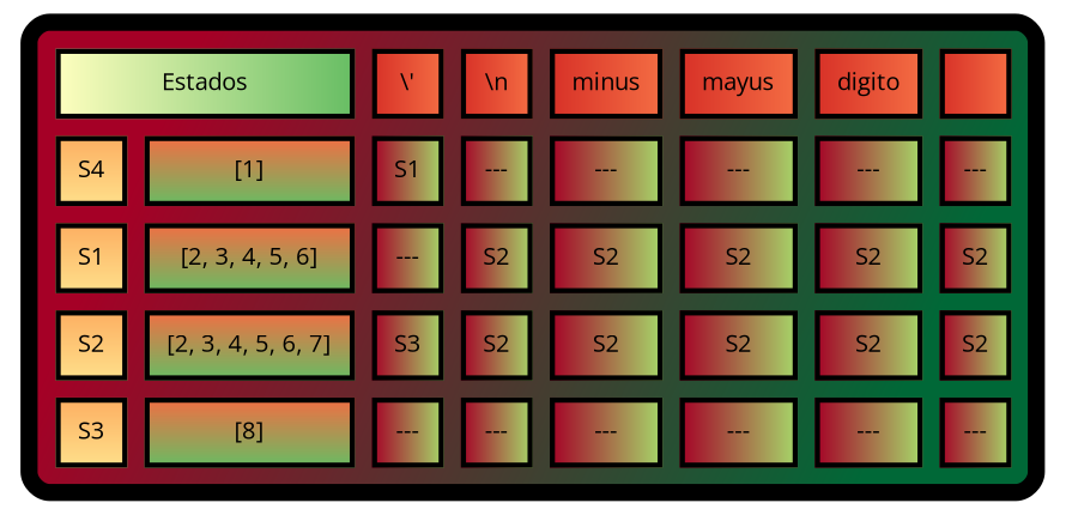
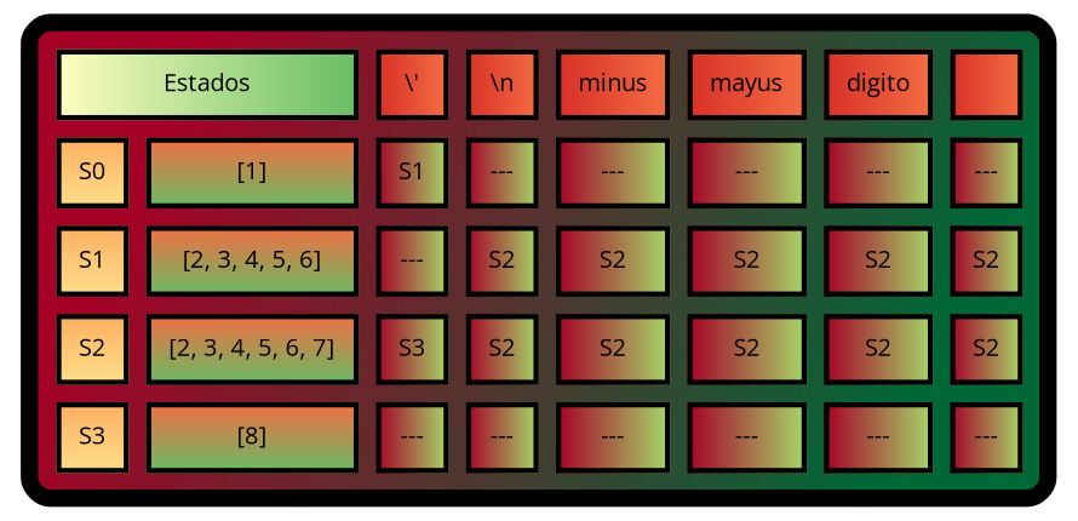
  digraph {
    fontname="Open Sans"
-   n1 [label=< <TABLE border="10" cellspacing="10" cellpadding="10" style="rounded" bgcolor="/rdylgn11/1:/rdylgn11/11" gradientangle="315"> <TR> <TD border="3" colspan="2"  bgcolor="/rdylgn11/6:/rdylgn11/9">Estados</TD> <TD border="3"  bgcolor="/rdylgn11/2:/rdylgn11/3">\'</TD> <TD border="3"  bgcolor="/rdylgn11/2:/rdylgn11/3">\n</TD> <TD border="3"  bgcolor="/rdylgn11/2:/rdylgn11/3">minus</TD> <TD border="3"  bgcolor="/rdylgn11/2:/rdylgn11/3">mayus</TD> <TD border="3"  bgcolor="/rdylgn11/2:/rdylgn11/3">digito</TD> <TD border="3"  bgcolor="/rdylgn11/2:/rdylgn11/3"> </TD> </TR> <TR> <TD border="3" bgcolor="/rdylgn11/4:/rdylgn11/5" gradientangle="270">S4</TD> <TD border="3" bgcolor="/rdylgn11/3:/rdylgn11/9" gradientangle="270">[1]</TD> <TD border="3"  bgcolor="/rdylgn11/1:/rdylgn11/8">S1</TD> <TD border="3"  bgcolor="/rdylgn11/1:/rdylgn11/8">---</TD> <TD border="3"  bgcolor="/rdylgn11/1:/rdylgn11/8">---</TD> <TD border="3"  bgcolor="/rdylgn11/1:/rdylgn11/8">---</TD> <TD border="3"  bgcolor="/rdylgn11/1:/rdylgn11/8">---</TD> <TD border="3"  bgcolor="/rdylgn11/1:/rdylgn11/8">---</TD> </TR> <TR> <TD border="3" bgcolor="/rdylgn11/4:/rdylgn11/5" gradientangle="270">S1</TD> <TD border="3" bgcolor="/rdylgn11/3:/rdylgn11/9" gradientangle="270">[2, 3, 4, 5, 6]</TD> <TD border="3"  bgcolor="/rdylgn11/1:/rdylgn11/8">---</TD> <TD border="3"  bgcolor="/rdylgn11/1:/rdylgn11/8">S2</TD> <TD border="3"  bgcolor="/rdylgn11/1:/rdylgn11/8">S2</TD> <TD border="3"  bgcolor="/rdylgn11/1:/rdylgn11/8">S2</TD> <TD border="3"  bgcolor="/rdylgn11/1:/rdylgn11/8">S2</TD> <TD border="3"  bgcolor="/rdylgn11/1:/rdylgn11/8">S2</TD> </TR> <TR> <TD border="3" bgcolor="/rdylgn11/4:/rdylgn11/5" gradientangle="270">S2</TD> <TD border="3" bgcolor="/rdylgn11/3:/rdylgn11/9" gradientangle="270">[2, 3, 4, 5, 6, 7]</TD> <TD border="3"  bgcolor="/rdylgn11/1:/rdylgn11/8">S3</TD> <TD border="3"  bgcolor="/rdylgn11/1:/rdylgn11/8">S2</TD> <TD border="3"  bgcolor="/rdylgn11/1:/rdylgn11/8">S2</TD> <TD border="3"  bgcolor="/rdylgn11/1:/rdylgn11/8">S2</TD> <TD border="3"  bgcolor="/rdylgn11/1:/rdylgn11/8">S2</TD> <TD border="3"  bgcolor="/rdylgn11/1:/rdylgn11/8">S2</TD> </TR> <TR> <TD border="3" bgcolor="/rdylgn11/4:/rdylgn11/5" gradientangle="270">S3</TD> <TD border="3" bgcolor="/rdylgn11/3:/rdylgn11/9" gradientangle="270">[8]</TD> <TD border="3"  bgcolor="/rdylgn11/1:/rdylgn11/8">---</TD> <TD border="3"  bgcolor="/rdylgn11/1:/rdylgn11/8">---</TD> <TD border="3"  bgcolor="/rdylgn11/1:/rdylgn11/8">---</TD> <TD border="3"  bgcolor="/rdylgn11/1:/rdylgn11/8">---</TD> <TD border="3"  bgcolor="/rdylgn11/1:/rdylgn11/8">---</TD> <TD border="3"  bgcolor="/rdylgn11/1:/rdylgn11/8">---</TD> </TR> </TABLE> > shape=plaintext fontname="Open Sans"]
+   n1 [label=< <TABLE border="10" cellspacing="10" cellpadding="10" style="rounded" bgcolor="/rdylgn11/1:/rdylgn11/11" gradientangle="315"> <TR> <TD border="3" colspan="2"  bgcolor="/rdylgn11/6:/rdylgn11/9">Estados</TD> <TD border="3"  bgcolor="/rdylgn11/2:/rdylgn11/3">\'</TD> <TD border="3"  bgcolor="/rdylgn11/2:/rdylgn11/3">\n</TD> <TD border="3"  bgcolor="/rdylgn11/2:/rdylgn11/3">minus</TD> <TD border="3"  bgcolor="/rdylgn11/2:/rdylgn11/3">mayus</TD> <TD border="3"  bgcolor="/rdylgn11/2:/rdylgn11/3">digito</TD> <TD border="3"  bgcolor="/rdylgn11/2:/rdylgn11/3"> </TD> </TR> <TR> <TD border="3" bgcolor="/rdylgn11/4:/rdylgn11/5" gradientangle="270">S0</TD> <TD border="3" bgcolor="/rdylgn11/3:/rdylgn11/9" gradientangle="270">[1]</TD> <TD border="3"  bgcolor="/rdylgn11/1:/rdylgn11/8">S1</TD> <TD border="3"  bgcolor="/rdylgn11/1:/rdylgn11/8">---</TD> <TD border="3"  bgcolor="/rdylgn11/1:/rdylgn11/8">---</TD> <TD border="3"  bgcolor="/rdylgn11/1:/rdylgn11/8">---</TD> <TD border="3"  bgcolor="/rdylgn11/1:/rdylgn11/8">---</TD> <TD border="3"  bgcolor="/rdylgn11/1:/rdylgn11/8">---</TD> </TR> <TR> <TD border="3" bgcolor="/rdylgn11/4:/rdylgn11/5" gradientangle="270">S1</TD> <TD border="3" bgcolor="/rdylgn11/3:/rdylgn11/9" gradientangle="270">[2, 3, 4, 5, 6]</TD> <TD border="3"  bgcolor="/rdylgn11/1:/rdylgn11/8">---</TD> <TD border="3"  bgcolor="/rdylgn11/1:/rdylgn11/8">S2</TD> <TD border="3"  bgcolor="/rdylgn11/1:/rdylgn11/8">S2</TD> <TD border="3"  bgcolor="/rdylgn11/1:/rdylgn11/8">S2</TD> <TD border="3"  bgcolor="/rdylgn11/1:/rdylgn11/8">S2</TD> <TD border="3"  bgcolor="/rdylgn11/1:/rdylgn11/8">S2</TD> </TR> <TR> <TD border="3" bgcolor="/rdylgn11/4:/rdylgn11/5" gradientangle="270">S2</TD> <TD border="3" bgcolor="/rdylgn11/3:/rdylgn11/9" gradientangle="270">[2, 3, 4, 5, 6, 7]</TD> <TD border="3"  bgcolor="/rdylgn11/1:/rdylgn11/8">S3</TD> <TD border="3"  bgcolor="/rdylgn11/1:/rdylgn11/8">S2</TD> <TD border="3"  bgcolor="/rdylgn11/1:/rdylgn11/8">S2</TD> <TD border="3"  bgcolor="/rdylgn11/1:/rdylgn11/8">S2</TD> <TD border="3"  bgcolor="/rdylgn11/1:/rdylgn11/8">S2</TD> <TD border="3"  bgcolor="/rdylgn11/1:/rdylgn11/8">S2</TD> </TR> <TR> <TD border="3" bgcolor="/rdylgn11/4:/rdylgn11/5" gradientangle="270">S3</TD> <TD border="3" bgcolor="/rdylgn11/3:/rdylgn11/9" gradientangle="270">[8]</TD> <TD border="3"  bgcolor="/rdylgn11/1:/rdylgn11/8">---</TD> <TD border="3"  bgcolor="/rdylgn11/1:/rdylgn11/8">---</TD> <TD border="3"  bgcolor="/rdylgn11/1:/rdylgn11/8">---</TD> <TD border="3"  bgcolor="/rdylgn11/1:/rdylgn11/8">---</TD> <TD border="3"  bgcolor="/rdylgn11/1:/rdylgn11/8">---</TD> <TD border="3"  bgcolor="/rdylgn11/1:/rdylgn11/8">---</TD> </TR> </TABLE> > shape=plaintext fontname="Open Sans"]
  }
